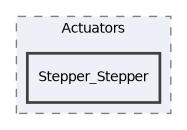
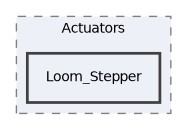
  digraph {
    compound=true
    rankdir=LR
-   n1 [color=grey25 fillcolor="#edf0f7" fontname=Helvetica fontsize=10 label=Stepper_Stepper shape=box style="filled,bold,"]
+   n1 [color=grey25 fillcolor="#edf0f7" fontname=Helvetica fontsize=10 label=Loom_Stepper shape=box style="filled,bold,"]
    subgraph cluster_1 {
      bgcolor="#edf0f7"
      fontname=Helvetica
      fontsize=10
      label=Actuators
      pencolor=grey50
      style="filled,dashed,"
      n1
    }
  }
